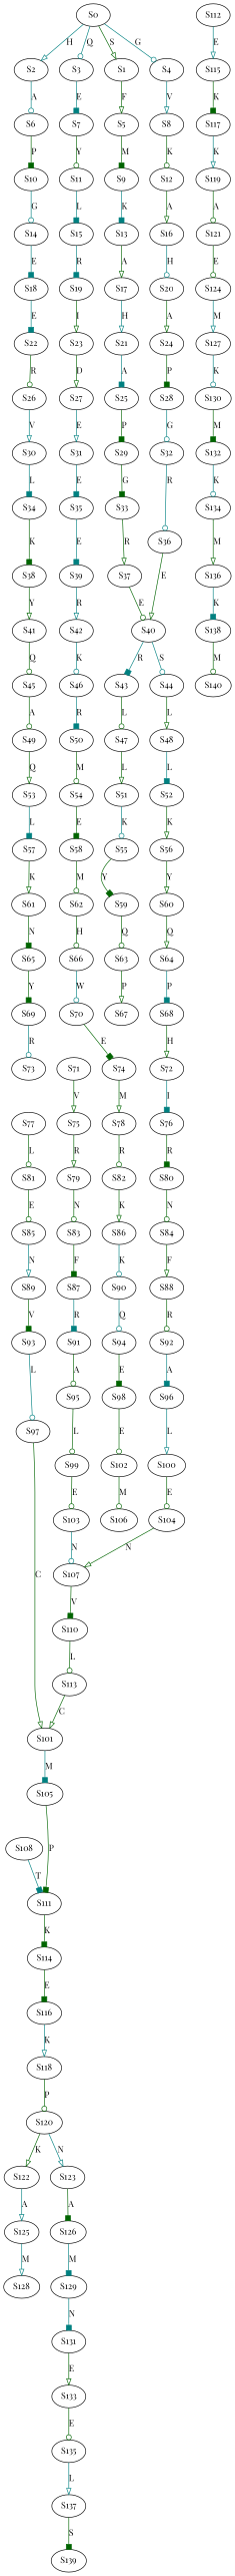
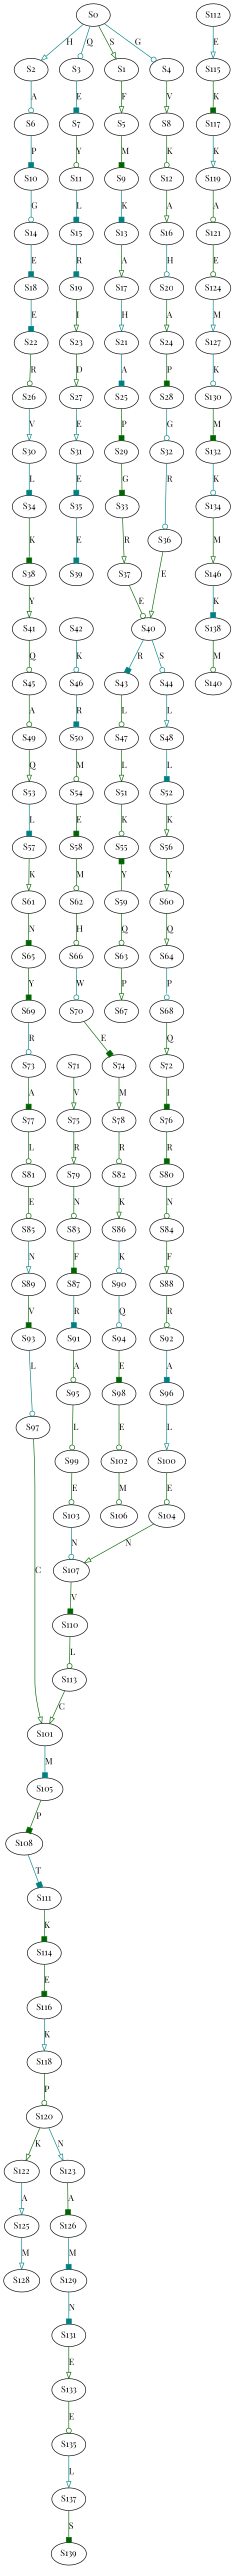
  strict digraph {
    fontname="Playfair Display"
    node [fontname="Playfair Display"]
    edge [arrowhead=odot color=darkgreen fontname="Playfair Display"]
    S0
    S1
    S2
    S3
    S4
    S5
    S6
    S7
    S8
    S9
    S10
    S11
    S12
    S13
    S14
    S15
    S16
    S17
    S18
    S19
    S20
    S21
    S22
    S23
    S24
    S25
    S26
    S27
    S28
    S29
    S30
    S31
    S32
    S33
    S34
    S35
    S36
    S37
    S38
    S39
    S40
    S41
    S42
    S43
    S44
    S45
    S46
    S47
    S48
    S49
    S50
    S51
    S52
    S53
    S54
    S55
    S56
    S57
    S58
    S59
    S60
    S61
    S62
    S63
    S64
    S65
    S66
    S67
    S68
    S69
    S70
    S72
    S73
    S74
    S71
    S75
    S76
    S77
    S78
    S79
    S80
    S81
    S82
    S83
    S84
    S85
    S86
    S87
    S88
    S89
    S90
    S91
    S92
    S93
    S94
    S95
    S96
    S97
    S98
    S99
    S100
    S101
    S102
    S103
    S104
    S105
    S106
    S107
    S108
    S110
    S111
    S113
    S114
    S112
    S115
    S116
    S117
    S118
    S119
    S120
    S121
    S122
    S123
    S124
    S125
    S126
    S127
    S128
    S129
    S130
    S131
    S132
    S133
    S134
    S135
-   S136
+   S136 [label=S146]
    S137
    S138
    S139
    S140
    S0 -> S1 [arrowhead=onormal label=S]
    S0 -> S2 [arrowhead=onormal color=teal label=H]
    S0 -> S3 [color=teal label=Q]
    S0 -> S4 [color=teal label=G]
    S1 -> S5 [arrowhead=onormal label=F]
    S2 -> S6 [color=teal label=A]
    S3 -> S7 [arrowhead=box color=teal label=E]
-   S4 -> S8 [arrowhead=onormal color=teal label=V]
+   S4 -> S8 [arrowhead=onormal label=V]
    S5 -> S9 [arrowhead=box label=M]
-   S6 -> S10 [arrowhead=box label=P]
+   S6 -> S10 [arrowhead=box color=teal label=P]
    S7 -> S11 [label=Y]
    S8 -> S12 [label=K]
    S9 -> S13 [arrowhead=box color=teal label=K]
    S10 -> S14 [color=teal label=G]
    S11 -> S15 [arrowhead=box color=teal label=L]
    S12 -> S16 [arrowhead=onormal label=A]
    S13 -> S17 [arrowhead=onormal label=A]
    S14 -> S18 [arrowhead=box color=teal label=E]
    S15 -> S19 [arrowhead=box color=teal label=R]
    S16 -> S20 [color=teal label=H]
    S17 -> S21 [arrowhead=onormal color=teal label=H]
    S18 -> S22 [arrowhead=box color=teal label=E]
    S19 -> S23 [arrowhead=onormal label=I]
    S20 -> S24 [arrowhead=onormal label=A]
    S21 -> S25 [arrowhead=box color=teal label=A]
    S22 -> S26 [label=R]
    S23 -> S27 [arrowhead=onormal label=D]
    S24 -> S28 [arrowhead=box label=P]
    S25 -> S29 [arrowhead=box label=P]
    S26 -> S30 [arrowhead=onormal color=teal label=V]
    S27 -> S31 [arrowhead=onormal color=teal label=E]
    S28 -> S32 [color=teal label=G]
    S29 -> S33 [arrowhead=box label=G]
    S30 -> S34 [arrowhead=box color=teal label=L]
    S31 -> S35 [arrowhead=box color=teal label=E]
    S32 -> S36 [color=teal label=R]
    S33 -> S37 [arrowhead=onormal label=R]
    S34 -> S38 [arrowhead=box label=K]
    S35 -> S39 [arrowhead=box color=teal label=E]
    S36 -> S40 [arrowhead=onormal label=E]
    S37 -> S40 [label=E]
    S38 -> S41 [arrowhead=onormal label=Y]
-   S39 -> S42 [arrowhead=onormal color=teal label=R]
    S40 -> S43 [arrowhead=box color=teal label=R]
    S40 -> S44 [color=teal label=S]
    S41 -> S45 [label=Q]
    S42 -> S46 [color=teal label=K]
    S43 -> S47 [label=L]
-   S44 -> S48 [arrowhead=onormal label=L]
+   S44 -> S48 [arrowhead=onormal color=teal label=L]
    S45 -> S49 [label=A]
    S46 -> S50 [arrowhead=box color=teal label=R]
    S47 -> S51 [arrowhead=onormal label=L]
    S48 -> S52 [arrowhead=box color=teal label=L]
    S49 -> S53 [arrowhead=onormal label=Q]
    S50 -> S54 [label=M]
-   S51 -> S55 [color=teal label=K]
+   S51 -> S55 [label=K]
    S52 -> S56 [arrowhead=onormal label=K]
    S53 -> S57 [arrowhead=box color=teal label=L]
    S54 -> S58 [arrowhead=box label=E]
-   S55 -> S59 [arrowhead=box label=Y]
+   S59 -> S55 [arrowhead=box label=Y]
    S56 -> S60 [arrowhead=onormal label=Y]
    S57 -> S61 [arrowhead=onormal label=K]
    S58 -> S62 [label=M]
    S59 -> S63 [label=Q]
    S60 -> S64 [arrowhead=onormal label=Q]
    S61 -> S65 [arrowhead=box label=N]
    S62 -> S66 [label=H]
    S63 -> S67 [arrowhead=onormal label=P]
-   S64 -> S68 [arrowhead=box color=teal label=P]
+   S64 -> S68 [color=teal label=P]
    S65 -> S69 [arrowhead=box label=Y]
    S66 -> S70 [color=teal label=W]
-   S68 -> S72 [arrowhead=onormal label=H]
+   S68 -> S72 [arrowhead=onormal label=Q]
    S69 -> S73 [color=teal label=R]
    S70 -> S74 [arrowhead=box label=E]
-   S72 -> S76 [arrowhead=box color=teal label=I]
+   S72 -> S76 [arrowhead=box label=I]
+   S73 -> S77 [arrowhead=box label=A]
    S74 -> S78 [arrowhead=onormal label=M]
    S71 -> S75 [arrowhead=onormal label=V]
    S75 -> S79 [arrowhead=onormal label=R]
    S76 -> S80 [arrowhead=box label=R]
    S77 -> S81 [label=L]
    S78 -> S82 [label=R]
    S79 -> S83 [label=N]
    S80 -> S84 [label=N]
    S81 -> S85 [label=E]
    S82 -> S86 [arrowhead=onormal label=K]
    S83 -> S87 [arrowhead=box label=F]
    S84 -> S88 [arrowhead=onormal label=F]
    S85 -> S89 [arrowhead=onormal color=teal label=N]
    S86 -> S90 [color=teal label=K]
    S87 -> S91 [arrowhead=box color=teal label=R]
    S88 -> S92 [label=R]
    S89 -> S93 [arrowhead=box label=V]
    S90 -> S94 [color=teal label=Q]
    S91 -> S95 [label=A]
    S92 -> S96 [arrowhead=box color=teal label=A]
    S93 -> S97 [color=teal label=L]
    S94 -> S98 [arrowhead=box label=E]
    S95 -> S99 [label=L]
    S96 -> S100 [arrowhead=onormal color=teal label=L]
    S97 -> S101 [arrowhead=onormal label=C]
    S98 -> S102 [label=E]
    S99 -> S103 [label=E]
    S100 -> S104 [label=E]
    S101 -> S105 [arrowhead=box color=teal label=M]
    S102 -> S106 [label=M]
    S103 -> S107 [color=teal label=N]
    S104 -> S107 [arrowhead=onormal label=N]
-   S105 -> S111 [arrowhead=box label=P]
+   S105 -> S108 [arrowhead=box label=P]
    S107 -> S110 [arrowhead=box label=V]
    S108 -> S111 [arrowhead=box color=teal label=T]
    S110 -> S113 [label=L]
    S111 -> S114 [arrowhead=box label=K]
    S113 -> S101 [arrowhead=onormal label=C]
    S114 -> S116 [arrowhead=box label=E]
    S112 -> S115 [arrowhead=onormal color=teal label=E]
    S115 -> S117 [arrowhead=box label=K]
    S116 -> S118 [arrowhead=onormal color=teal label=K]
    S117 -> S119 [arrowhead=onormal color=teal label=K]
    S118 -> S120 [label=P]
    S119 -> S121 [label=A]
    S120 -> S122 [arrowhead=onormal label=K]
    S120 -> S123 [arrowhead=onormal color=teal label=N]
    S121 -> S124 [label=E]
    S122 -> S125 [arrowhead=onormal color=teal label=A]
    S123 -> S126 [arrowhead=box label=A]
    S124 -> S127 [arrowhead=onormal color=teal label=M]
    S125 -> S128 [arrowhead=onormal color=teal label=M]
    S126 -> S129 [arrowhead=box color=teal label=M]
    S127 -> S130 [color=teal label=K]
    S129 -> S131 [arrowhead=box color=teal label=N]
    S130 -> S132 [arrowhead=box label=M]
    S131 -> S133 [arrowhead=onormal label=E]
    S132 -> S134 [color=teal label=K]
    S133 -> S135 [label=E]
    S134 -> S136 [arrowhead=onormal label=M]
    S135 -> S137 [arrowhead=onormal color=teal label=L]
    S136 -> S138 [arrowhead=box color=teal label=K]
    S137 -> S139 [arrowhead=box label=S]
    S138 -> S140 [label=M]
  }
